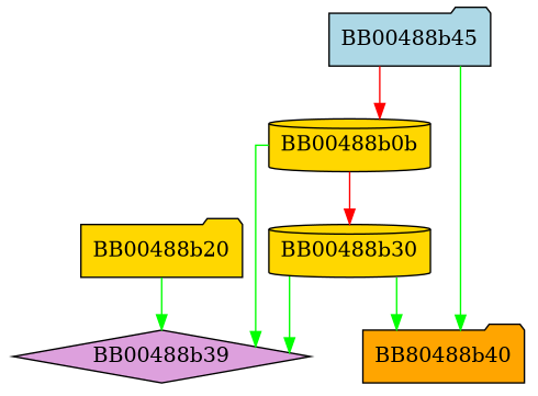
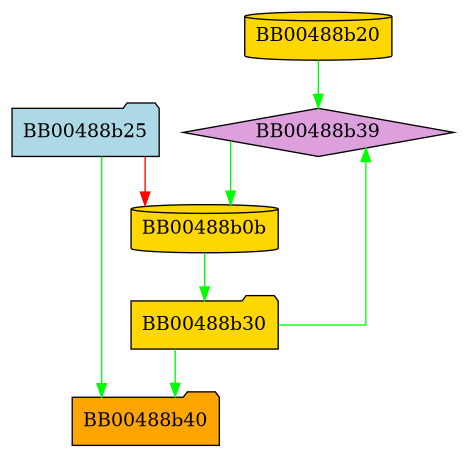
  digraph {
    splines=ortho
    node [fillcolor=gold shape=folder style=filled]
    edge [color=green]
    BB00488b39 [fillcolor=plum shape=diamond]
-   BB00488b20
-   BB00488b25 [fillcolor=lightblue label=BB00488b45]
-   BB00488b40 [fillcolor=orange label=BB80488b40]
+   BB00488b20 [shape=cylinder]
+   BB00488b25 [fillcolor=lightblue]
+   BB00488b40 [fillcolor=orange]
    n5 [label=BB00488b0b shape=cylinder]
-   BB00488b30 [shape=cylinder]
+   BB00488b30
    BB00488b20 -> BB00488b39
    BB00488b25 -> BB00488b40
    BB00488b25 -> n5 [color=red]
-   n5 -> BB00488b39
-   n5 -> BB00488b30 [color=red]
+   BB00488b39 -> n5
+   n5 -> BB00488b30
    BB00488b30 -> BB00488b39
    BB00488b30 -> BB00488b40
  }
